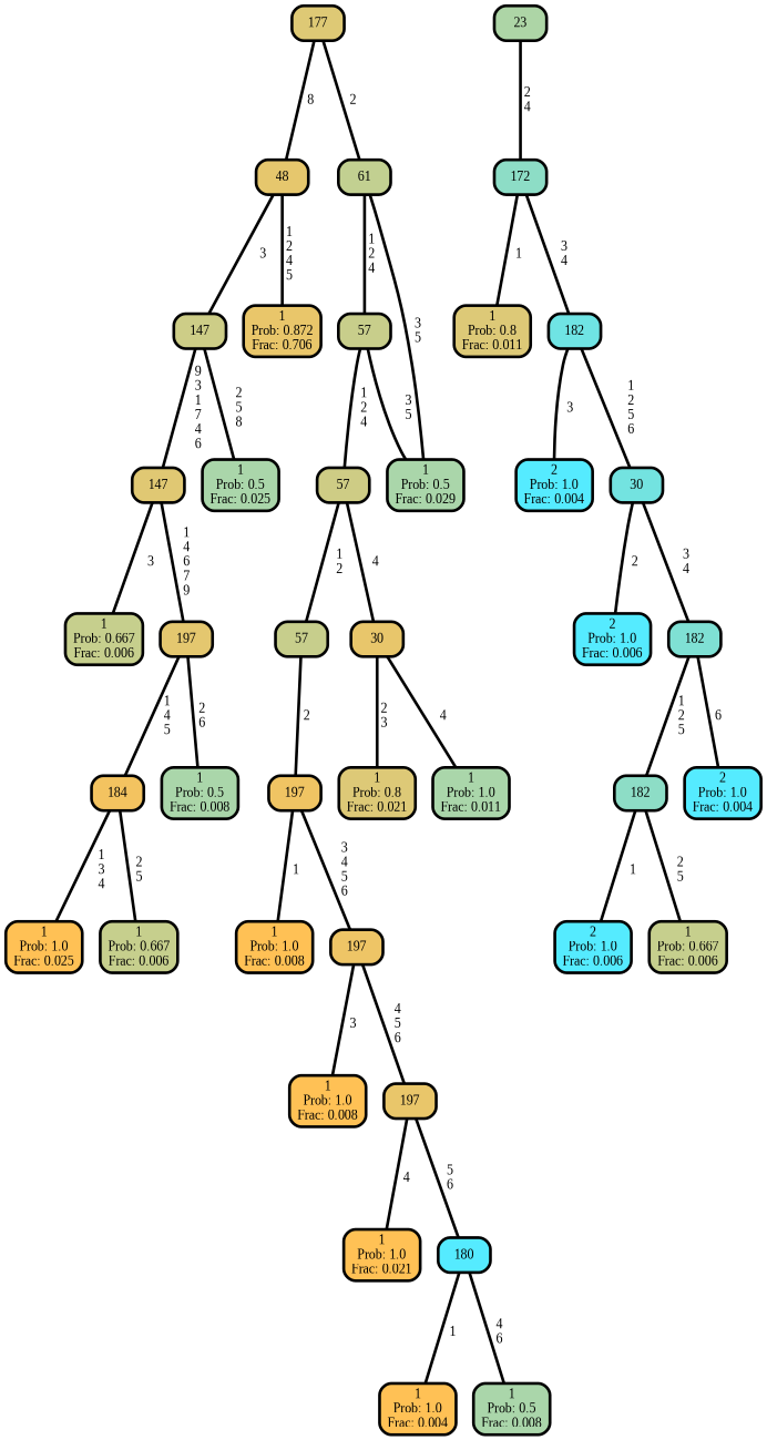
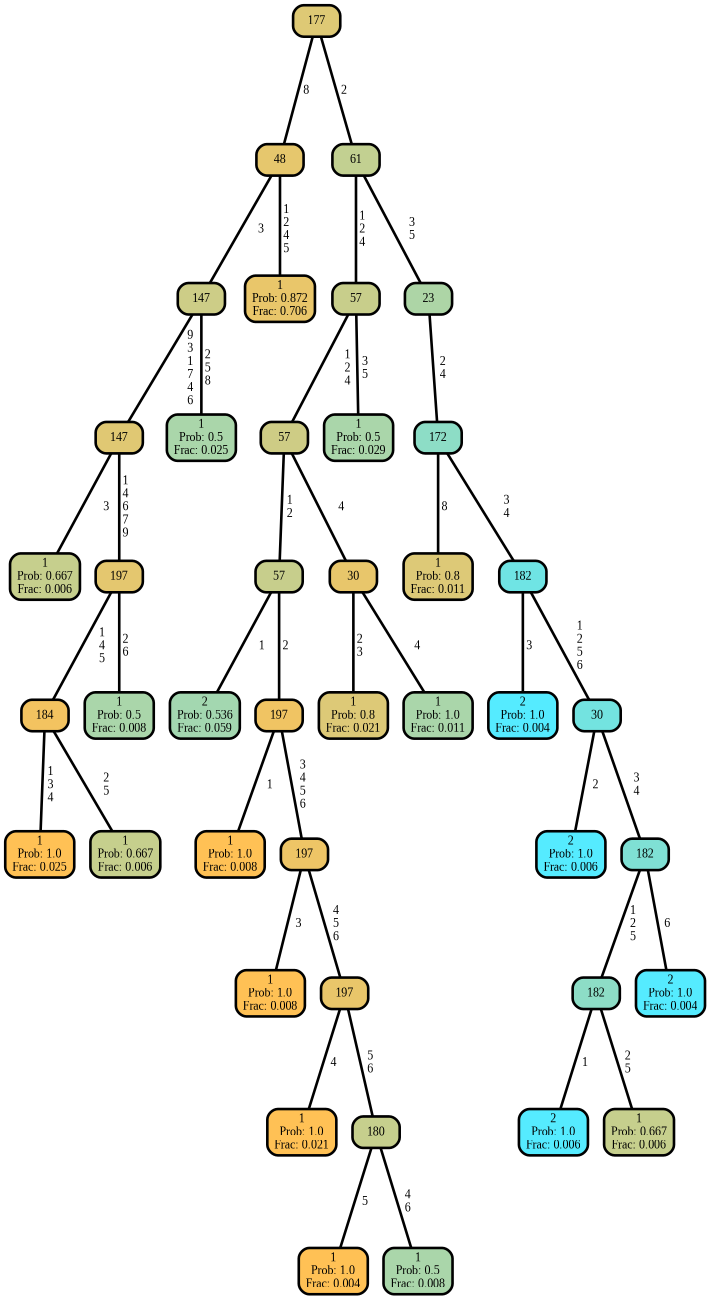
  graph {
    fontname="Liberation Serif"
    ranksep="0 equally"
    splines=straight
    node [color=black fillcolor="#aad6aa" fontcolor=black fontname="Liberation Serif" penwidth=3 shape=box style="filled, rounded"]
    edge [color=black fontname="Liberation Serif" penwidth=3]
    n1 [fillcolor="#c6cf8d" label="1\nProb: 0.667\nFrac: 0.006"]
    n2 [fillcolor="#e0c873" label=147]
    n3 [fillcolor="#e4c76f" label=197]
    n4 [fillcolor="#f3c360" label=184]
    n5 [label="1\nProb: 0.5\nFrac: 0.008"]
    n6 [fillcolor="#ffc155" label="1\nProb: 1.0\nFrac: 0.025"]
    n7 [fillcolor="#c6cf8d" label="1\nProb: 0.667\nFrac: 0.006"]
    n8 [fillcolor="#cdcd87" label=147]
    n9 [label="1\nProb: 0.5\nFrac: 0.025"]
    n10 [fillcolor="#e6c76d" label=48]
    n11 [fillcolor="#e9c66a" label="1\nProb: 0.872\nFrac: 0.706"]
    n12 [fillcolor="#dec975" label=177]
    n13 [fillcolor="#c2d091" label=61]
    n14 [fillcolor="#c8ce8b" label=57]
    n15 [fillcolor="#add5a6" label=23]
+   n16 [fillcolor="#a3d7b0" label="2\nProb: 0.536\nFrac: 0.059"]
    n17 [fillcolor="#c7ce8c" label=57]
    n18 [fillcolor="#f0c463" label=197]
    n19 [fillcolor="#ffc155" label="1\nProb: 1.0\nFrac: 0.008"]
    n20 [fillcolor="#eec566" label=197]
    n21 [fillcolor="#ffc155" label="1\nProb: 1.0\nFrac: 0.008"]
    n22 [fillcolor="#e9c66a" label=197]
    n23 [fillcolor="#ffc155" label="1\nProb: 1.0\nFrac: 0.021"]
-   n24 [fillcolor="#55ebff" label=180]
+   n24 [fillcolor="#c6cf8d" label=180]
    n25 [fillcolor="#ffc155" label="1\nProb: 1.0\nFrac: 0.004"]
    n26 [label="1\nProb: 0.5\nFrac: 0.008"]
    n27 [fillcolor="#cecc85" label=57]
    n28 [fillcolor="#e8c66b" label=30]
    n29 [fillcolor="#ddc977" label="1\nProb: 0.8\nFrac: 0.021"]
    n30 [label="1\nProb: 1.0\nFrac: 0.011"]
    n31 [label="1\nProb: 0.5\nFrac: 0.029"]
    n32 [fillcolor="#8dddc6" label=172]
    n33 [fillcolor="#ddc977" label="1\nProb: 0.8\nFrac: 0.011"]
    n34 [fillcolor="#6fe4e4" label=182]
    n35 [fillcolor="#55ebff" label="2\nProb: 1.0\nFrac: 0.004"]
    n36 [fillcolor="#73e3e0" label=30]
    n37 [fillcolor="#55ebff" label="2\nProb: 1.0\nFrac: 0.006"]
    n38 [fillcolor="#7fe0d4" label=182]
    n39 [fillcolor="#8dddc6" label=182]
    n40 [fillcolor="#55ebff" label="2\nProb: 1.0\nFrac: 0.004"]
    n41 [fillcolor="#55ebff" label="2\nProb: 1.0\nFrac: 0.006"]
    n42 [fillcolor="#c6cf8d" label="1\nProb: 0.667\nFrac: 0.006"]
    subgraph sub_1 {
      rank=same
    }
    n2 -- n1 [label=" 3"]
    n2 -- n3 [label=" 1\n 4\n 6\n 7\n 9"]
    n3 -- n4 [label=" 1\n 4\n 5"]
    n3 -- n5 [label=" 2\n 6"]
    n4 -- n6 [label=" 1\n 3\n 4"]
    n4 -- n7 [label=" 2\n 5"]
    n8 -- n2 [label=" 9\n 3\n 1\n 7\n 4\n 6"]
    n8 -- n9 [label=" 2\n 5\n 8"]
    n10 -- n8 [label=" 3"]
    n10 -- n11 [label=" 1\n 2\n 4\n 5"]
    n12 -- n10 [label=" 8"]
    n12 -- n13 [label=" 2"]
    n13 -- n14 [label=" 1\n 2\n 4"]
-   n13 -- n31 [label=" 3\n 5"]
+   n13 -- n15 [label=" 3\n 5"]
    n14 -- n27 [label=" 1\n 2\n 4"]
    n14 -- n31 [label=" 3\n 5"]
    n15 -- n32 [label=" 2\n 4"]
+   n17 -- n16 [label=" 1"]
    n17 -- n18 [label=" 2"]
    n18 -- n19 [label=" 1"]
    n18 -- n20 [label=" 3\n 4\n 5\n 6"]
    n20 -- n21 [label=" 3"]
    n20 -- n22 [label=" 4\n 5\n 6"]
    n22 -- n23 [label=" 4"]
    n22 -- n24 [label=" 5\n 6"]
-   n24 -- n25 [label=" 1"]
+   n24 -- n25 [label=" 5"]
    n24 -- n26 [label=" 4\n 6"]
    n27 -- n17 [label=" 1\n 2"]
    n27 -- n28 [label=" 4"]
    n28 -- n29 [label=" 2\n 3"]
    n28 -- n30 [label=" 4"]
-   n32 -- n33 [label=" 1"]
+   n32 -- n33 [label=" 8"]
    n32 -- n34 [label=" 3\n 4"]
    n34 -- n35 [label=" 3"]
    n34 -- n36 [label=" 1\n 2\n 5\n 6"]
    n36 -- n37 [label=" 2"]
    n36 -- n38 [label=" 3\n 4"]
    n38 -- n39 [label=" 1\n 2\n 5"]
    n38 -- n40 [label=" 6"]
    n39 -- n41 [label=" 1"]
    n39 -- n42 [label=" 2\n 5"]
  }
